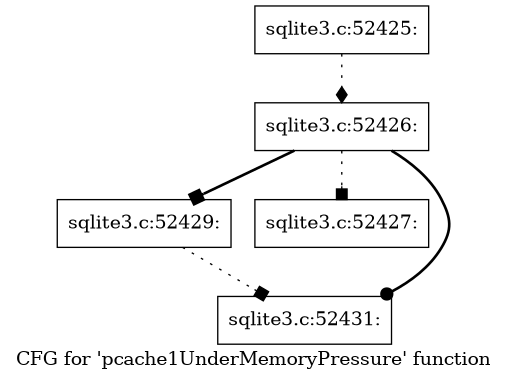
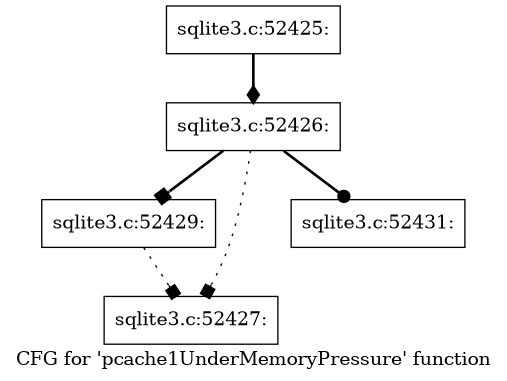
  digraph {
    label="CFG for 'pcache1UnderMemoryPressure' function"
    node [shape=record]
    edge [arrowhead=box style=bold]
    n1 [label="{sqlite3.c:52425:}"]
    n2 [label="{sqlite3.c:52426:}"]
    n3 [label="{sqlite3.c:52429:}"]
    n4 [label="{sqlite3.c:52427:}"]
    n5 [label="{sqlite3.c:52431:}"]
-   n1 -> n2 [arrowhead=diamond style=dotted]
+   n1 -> n2 [arrowhead=diamond]
    n2 -> n3
    n2 -> n4 [style=dotted]
    n2 -> n5 [arrowhead=dot]
-   n3 -> n5 [style=dotted]
+   n3 -> n4 [style=dotted]
  }
